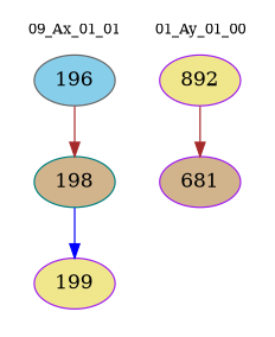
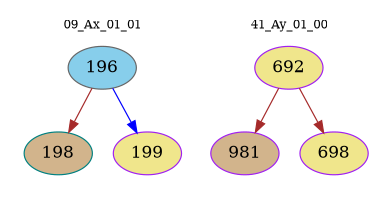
  digraph {
    node [color=purple fillcolor=khaki style=filled]
    edge [color=brown]
    n1 [color=gray40 fillcolor=skyblue label=196]
    n2 [color=teal fillcolor=tan label=198]
    n3 [label=199]
-   n4 [label=892]
-   n5 [fillcolor=tan label=681]
+   n4 [label=692]
+   n5 [fillcolor=tan label=981]
+   n6 [label=698]
    subgraph cluster_1 {
      color=white
      fontsize=10
      label="09_Ax_01_01"
      n1
      n2
      n3
    }
    subgraph cluster_2 {
      color=white
      fontsize=10
-     label="01_Ay_01_00"
+     label="41_Ay_01_00"
      n4
      n5
+     n6
    }
    n1 -> n2
-   n2 -> n3 [color=blue]
+   n1 -> n3 [color=blue]
    n4 -> n5
+   n4 -> n6
  }
